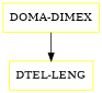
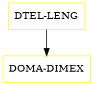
  digraph {
    node [color=yellow shape=box]
    "DTEL-LENG"
    "DOMA-DIMEX"
-   "DOMA-DIMEX" -> "DTEL-LENG"
+   "DTEL-LENG" -> "DOMA-DIMEX"
  }
